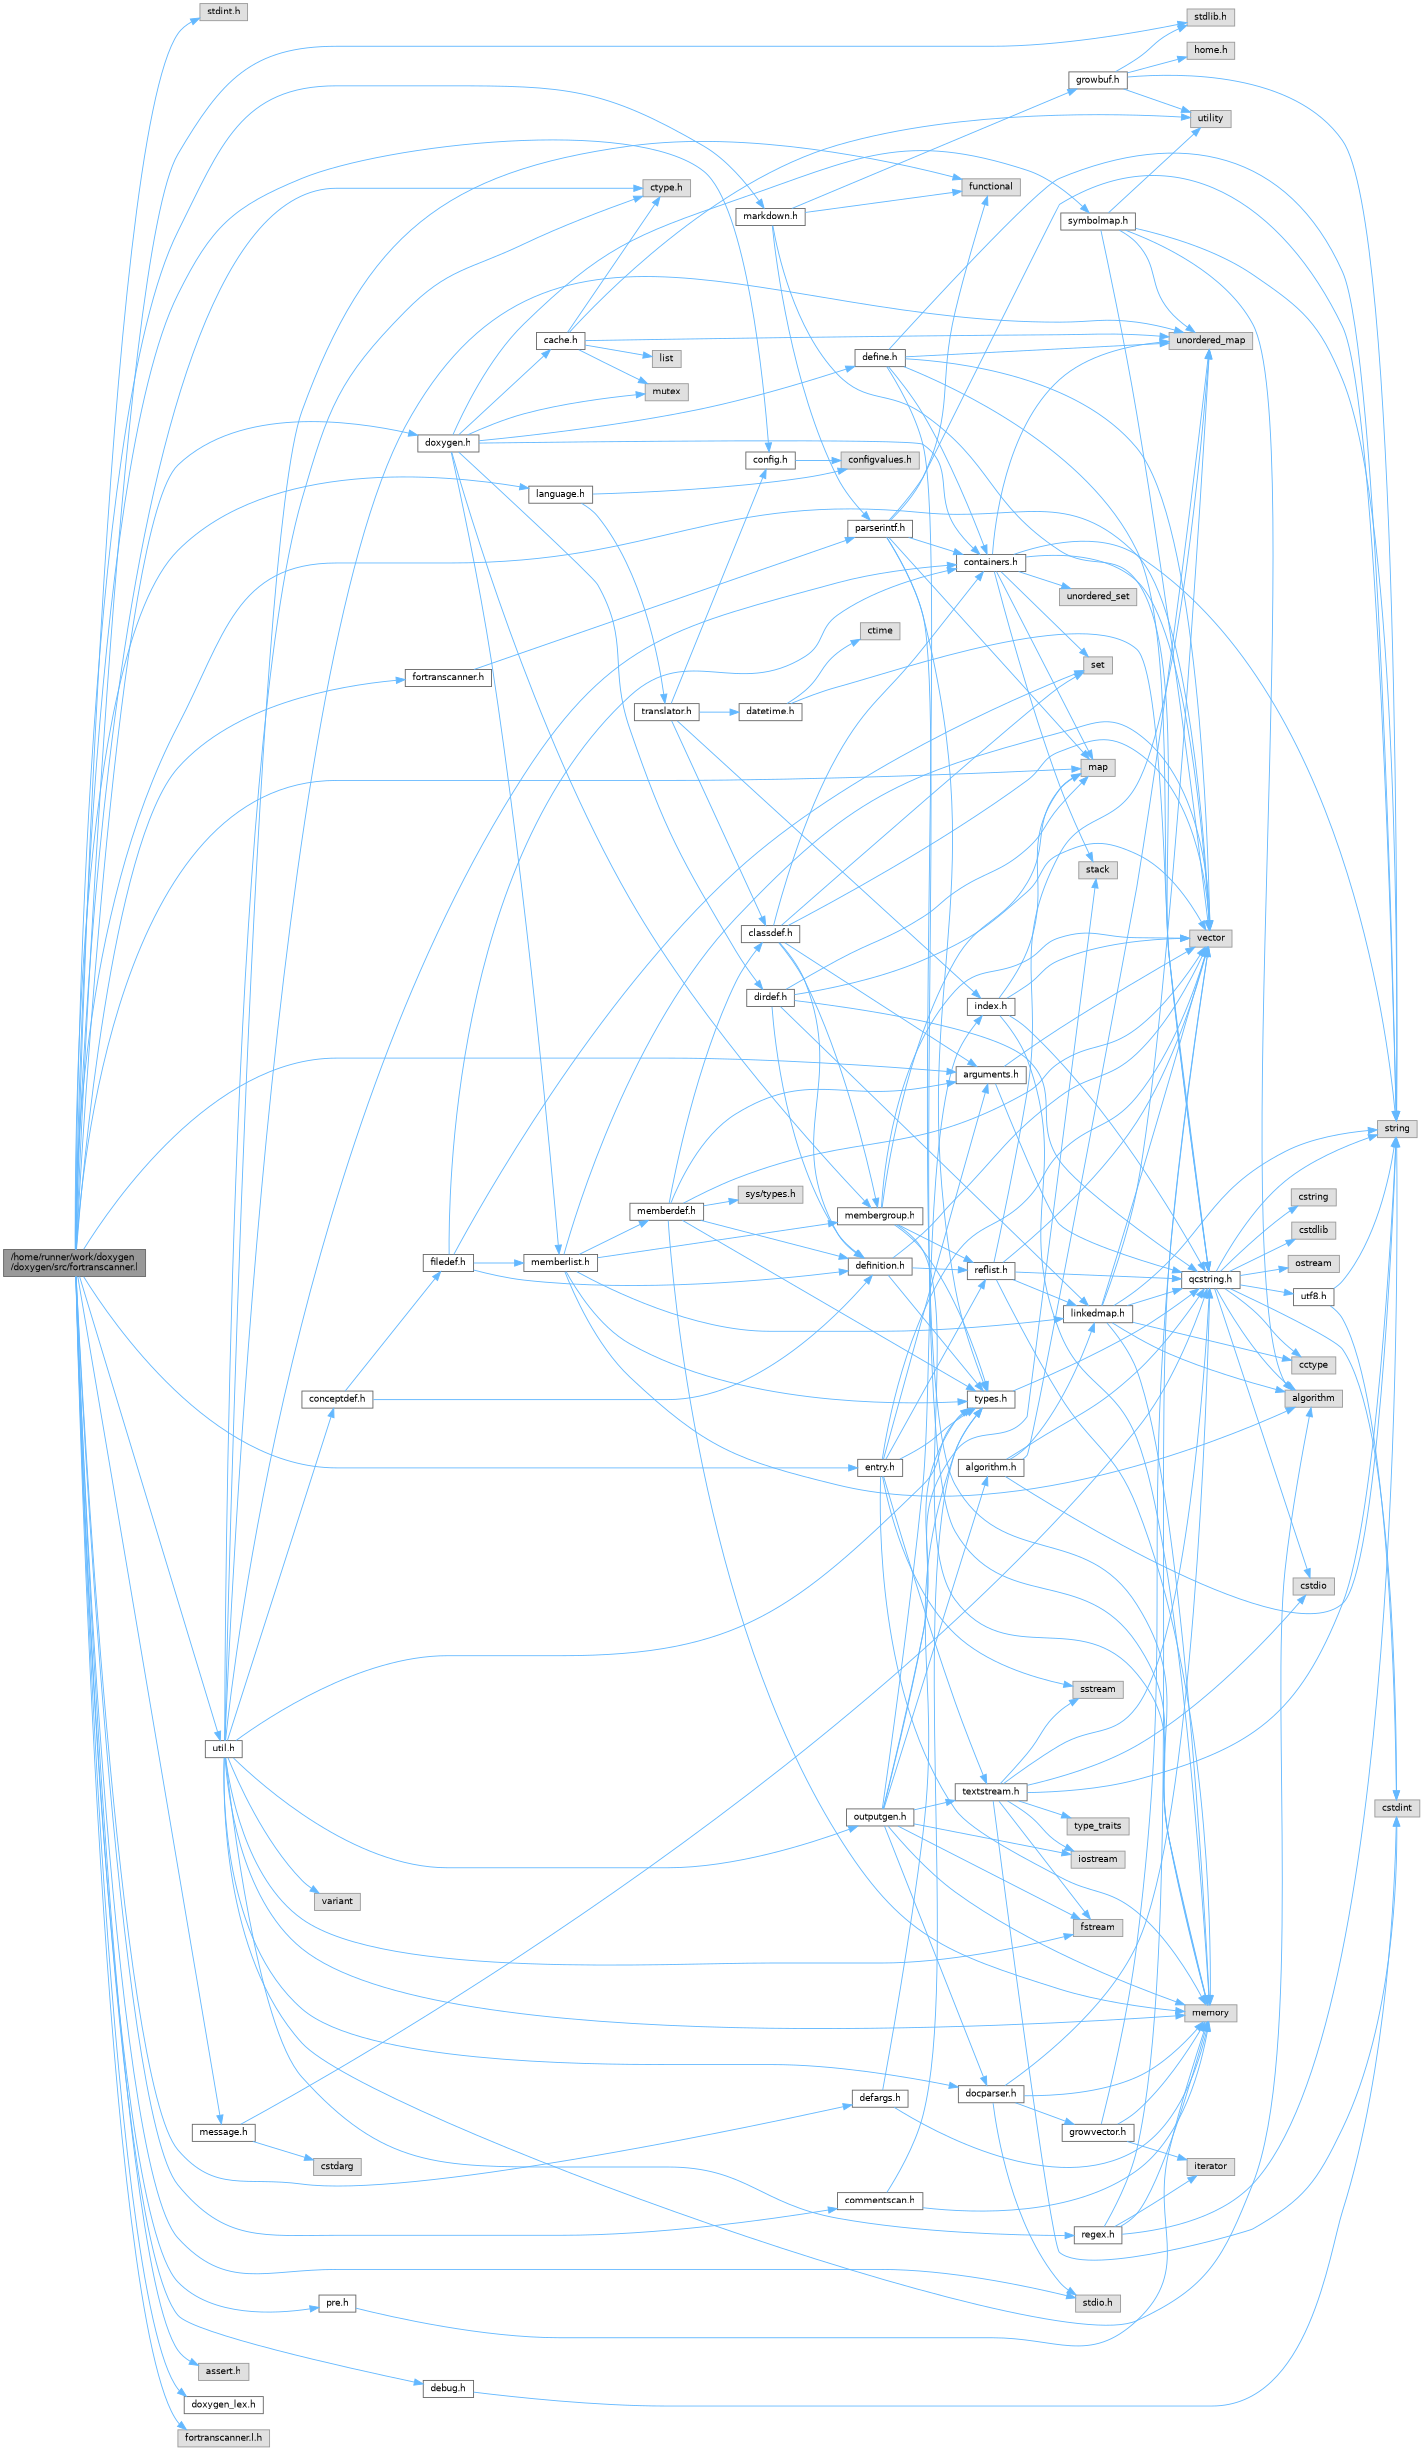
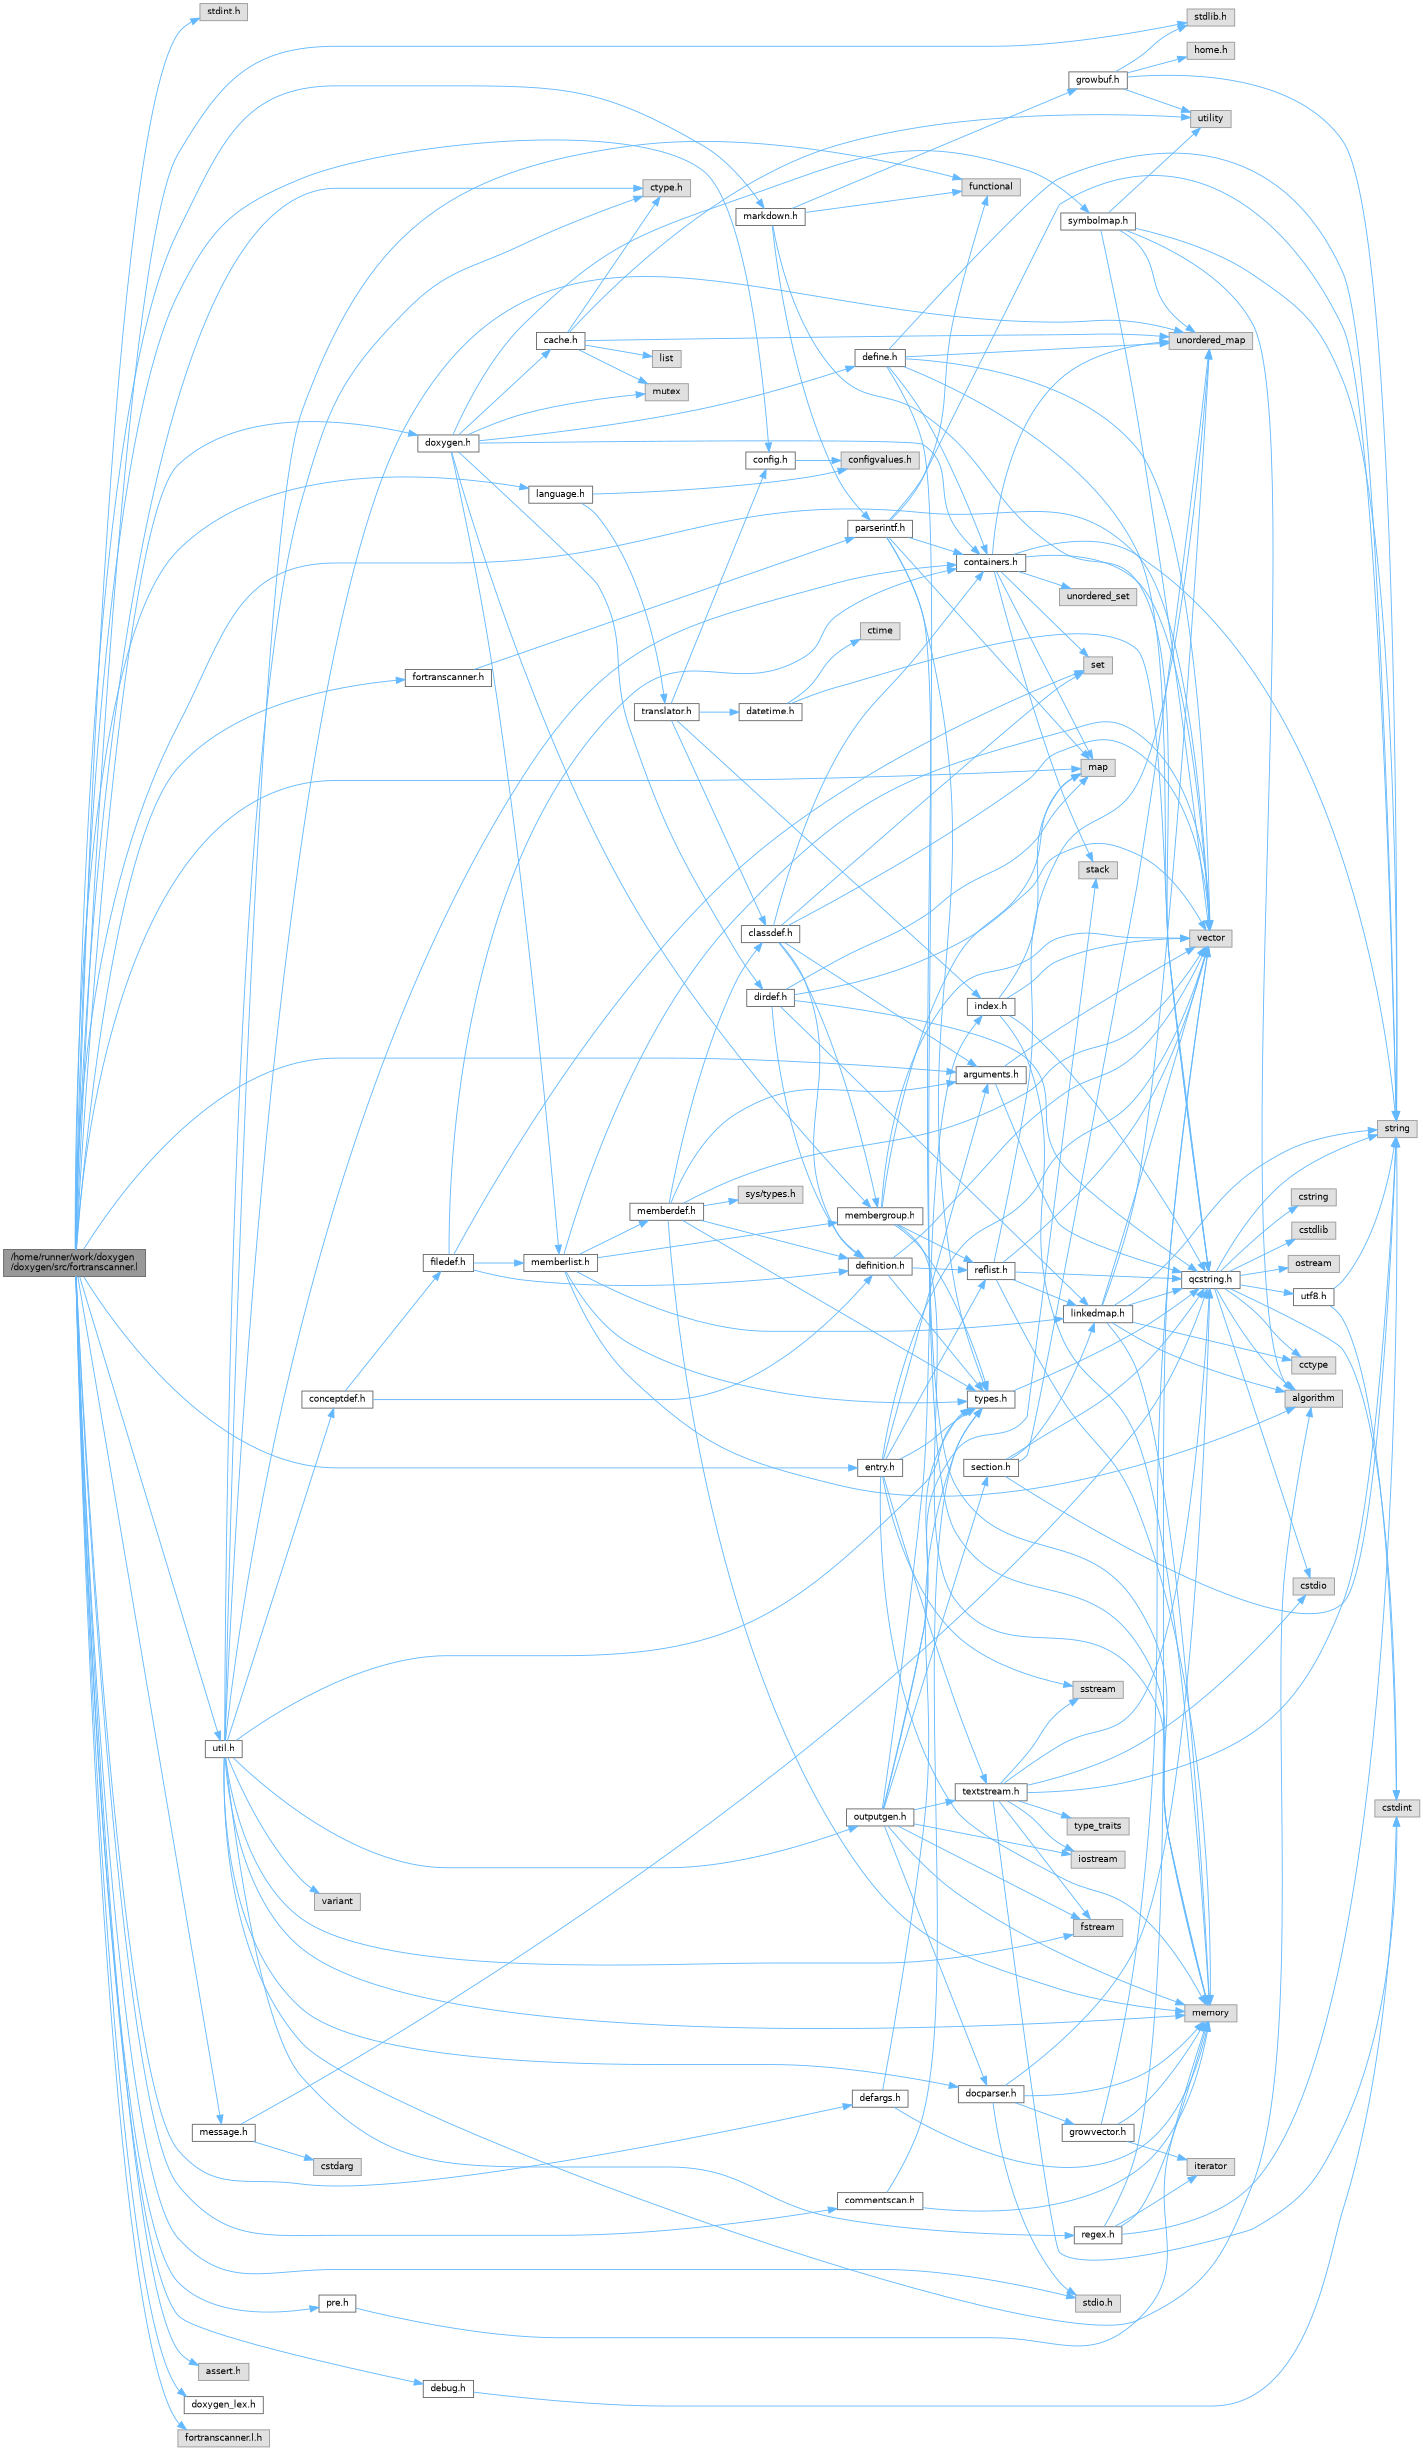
  digraph {
    rankdir=LR
    node [color=grey40 fillcolor=white fontname=Helvetica fontsize=10 shape=box style=filled]
    edge [color=steelblue1 fontname=Helvetica fontsize=10 labelfontname=Helvetica labelfontsize=10 style=solid]
    n1 [color=gray40 fillcolor=grey60 fontcolor=black height=0.2 label="/home/runner/work/doxygen\l/doxygen/src/fortranscanner.l" width=0.4]
    n2 [color=grey60 fillcolor="#E0E0E0" height=0.2 label="stdint.h" width=0.4]
    n3 [color=grey60 fillcolor="#E0E0E0" height=0.2 label=map width=0.4]
    n4 [color=grey60 fillcolor="#E0E0E0" height=0.2 label=vector width=0.4]
    n5 [color=grey60 fillcolor="#E0E0E0" height=0.2 label="stdio.h" width=0.4]
    n6 [color=grey60 fillcolor="#E0E0E0" height=0.2 label="stdlib.h" width=0.4]
    n7 [color=grey60 fillcolor="#E0E0E0" height=0.2 label="assert.h" width=0.4]
    n8 [color=grey60 fillcolor="#E0E0E0" height=0.2 label="ctype.h" width=0.4]
    n9 [height=0.2 label="fortranscanner.h" width=0.4]
    n10 [height=0.2 label="entry.h" width=0.4]
    n11 [height=0.2 label="arguments.h" width=0.4]
    n12 [height=0.2 label="message.h" width=0.4]
    n13 [height=0.2 label="config.h" width=0.4]
    n14 [height=0.2 label="doxygen.h" width=0.4]
    n15 [height=0.2 label="util.h" width=0.4]
    n16 [height=0.2 label="defargs.h" width=0.4]
    n17 [height=0.2 label="language.h" width=0.4]
    n18 [height=0.2 label="commentscan.h" width=0.4]
    n19 [height=0.2 label="pre.h" width=0.4]
    n20 [height=0.2 label="debug.h" width=0.4]
    n21 [height=0.2 label="markdown.h" width=0.4]
    n22 [height=0.2 label="doxygen_lex.h" width=0.4]
    n23 [color=grey60 fillcolor="#E0E0E0" height=0.2 label="fortranscanner.l.h" width=0.4]
    n24 [height=0.2 label="parserintf.h" width=0.4]
    n25 [color=grey60 fillcolor="#E0E0E0" height=0.2 label=memory width=0.4]
    n26 [height=0.2 label="types.h" width=0.4]
    n27 [color=grey60 fillcolor="#E0E0E0" height=0.2 label=sstream width=0.4]
    n28 [height=0.2 label="reflist.h" width=0.4]
    n29 [height=0.2 label="textstream.h" width=0.4]
    n30 [height=0.2 label="qcstring.h" width=0.4]
    n31 [color=grey60 fillcolor="#E0E0E0" height=0.2 label=cstdarg width=0.4]
    n32 [color=grey60 fillcolor="#E0E0E0" height=0.2 label="configvalues.h" width=0.4]
    n33 [height=0.2 label="containers.h" width=0.4]
    n34 [color=grey60 fillcolor="#E0E0E0" height=0.2 label=mutex width=0.4]
    n35 [height=0.2 label="membergroup.h" width=0.4]
    n36 [height=0.2 label="dirdef.h" width=0.4]
    n37 [height=0.2 label="memberlist.h" width=0.4]
    n38 [height=0.2 label="define.h" width=0.4]
    n39 [height=0.2 label="cache.h" width=0.4]
    n40 [height=0.2 label="symbolmap.h" width=0.4]
    n41 [color=grey60 fillcolor="#E0E0E0" height=0.2 label=functional width=0.4]
    n42 [color=grey60 fillcolor="#E0E0E0" height=0.2 label=algorithm width=0.4]
    n43 [color=grey60 fillcolor="#E0E0E0" height=0.2 label=unordered_map width=0.4]
    n44 [color=grey60 fillcolor="#E0E0E0" height=0.2 label=fstream width=0.4]
    n45 [color=grey60 fillcolor="#E0E0E0" height=0.2 label=variant width=0.4]
    n46 [height=0.2 label="docparser.h" width=0.4]
    n47 [height=0.2 label="outputgen.h" width=0.4]
    n48 [height=0.2 label="regex.h" width=0.4]
    n49 [height=0.2 label="conceptdef.h" width=0.4]
    n50 [height=0.2 label="translator.h" width=0.4]
    n51 [color=grey60 fillcolor="#E0E0E0" height=0.2 label=cstdint width=0.4]
    n52 [height=0.2 label="growbuf.h" width=0.4]
    n53 [color=grey60 fillcolor="#E0E0E0" height=0.2 label=string width=0.4]
    n54 [color=grey60 fillcolor="#E0E0E0" height=0.2 label=set width=0.4]
    n55 [color=grey60 fillcolor="#E0E0E0" height=0.2 label=unordered_set width=0.4]
    n56 [color=grey60 fillcolor="#E0E0E0" height=0.2 label=stack width=0.4]
    n57 [color=grey60 fillcolor="#E0E0E0" height=0.2 label=cctype width=0.4]
    n58 [color=grey60 fillcolor="#E0E0E0" height=0.2 label=cstring width=0.4]
    n59 [color=grey60 fillcolor="#E0E0E0" height=0.2 label=cstdio width=0.4]
    n60 [color=grey60 fillcolor="#E0E0E0" height=0.2 label=cstdlib width=0.4]
    n61 [color=grey60 fillcolor="#E0E0E0" height=0.2 label=ostream width=0.4]
    n62 [height=0.2 label="utf8.h" width=0.4]
    n63 [height=0.2 label="linkedmap.h" width=0.4]
    n64 [color=grey60 fillcolor="#E0E0E0" height=0.2 label=iostream width=0.4]
    n65 [color=grey60 fillcolor="#E0E0E0" height=0.2 label=type_traits width=0.4]
    n66 [height=0.2 label="definition.h" width=0.4]
    n67 [height=0.2 label="memberdef.h" width=0.4]
    n68 [color=grey60 fillcolor="#E0E0E0" height=0.2 label=list width=0.4]
    n69 [color=grey60 fillcolor="#E0E0E0" height=0.2 label=utility width=0.4]
    n70 [color=grey60 fillcolor="#E0E0E0" height=0.2 label="sys/types.h" width=0.4]
    n71 [height=0.2 label="classdef.h" width=0.4]
    n72 [height=0.2 label="growvector.h" width=0.4]
    n73 [height=0.2 label="index.h" width=0.4]
-   n74 [height=0.2 label="algorithm.h" width=0.4]
+   n74 [height=0.2 label="section.h" width=0.4]
    n75 [color=grey60 fillcolor="#E0E0E0" height=0.2 label=iterator width=0.4]
    n76 [height=0.2 label="filedef.h" width=0.4]
    n77 [height=0.2 label="datetime.h" width=0.4]
    n78 [color=grey60 fillcolor="#E0E0E0" height=0.2 label=ctime width=0.4]
    n79 [color=grey60 fillcolor="#E0E0E0" height=0.2 label="home.h" width=0.4]
    n1 -> n2
    n1 -> n3
    n1 -> n4
    n1 -> n5
    n1 -> n6
    n1 -> n7
    n1 -> n8
    n1 -> n9
    n1 -> n10
    n1 -> n11
    n1 -> n12
    n1 -> n13
    n1 -> n14
    n1 -> n15
    n1 -> n16
    n1 -> n17
    n1 -> n18
    n1 -> n19
    n1 -> n20
    n1 -> n21
    n1 -> n22
    n1 -> n23
    n9 -> n24
    n10 -> n4
    n10 -> n11
    n10 -> n25
    n10 -> n26
    n10 -> n27
    n10 -> n28
    n10 -> n29
    n11 -> n4
    n11 -> n30
    n12 -> n30
    n12 -> n31
    n13 -> n32
    n14 -> n33
    n14 -> n34
    n14 -> n35
    n14 -> n36
    n14 -> n37
    n14 -> n38
    n14 -> n39
    n14 -> n40
    n15 -> n8
    n15 -> n25
    n15 -> n26
    n15 -> n33
    n15 -> n41
    n15 -> n42
    n15 -> n43
    n15 -> n44
    n15 -> n45
    n15 -> n46
    n15 -> n47
    n15 -> n48
    n15 -> n49
    n16 -> n25
    n16 -> n26
    n17 -> n32
    n17 -> n50
    n18 -> n25
    n18 -> n26
    n19 -> n25
    n20 -> n51
    n21 -> n24
    n21 -> n30
    n21 -> n41
    n21 -> n52
    n24 -> n3
    n24 -> n25
    n24 -> n26
    n24 -> n33
    n24 -> n41
    n24 -> n53
    n26 -> n30
    n28 -> n4
    n28 -> n25
    n28 -> n30
    n28 -> n43
    n28 -> n63
    n29 -> n27
    n29 -> n30
    n29 -> n44
    n29 -> n51
    n29 -> n53
    n29 -> n59
    n29 -> n64
    n29 -> n65
    n30 -> n42
    n30 -> n51
    n30 -> n53
    n30 -> n57
    n30 -> n58
    n30 -> n59
    n30 -> n60
    n30 -> n61
    n30 -> n62
    n33 -> n3
    n33 -> n4
    n33 -> n43
    n33 -> n53
    n33 -> n54
    n33 -> n55
    n33 -> n56
    n35 -> n3
    n35 -> n4
    n35 -> n25
    n35 -> n26
    n35 -> n28
    n36 -> n3
    n36 -> n4
    n36 -> n30
    n36 -> n63
    n36 -> n66
    n37 -> n4
    n37 -> n26
    n37 -> n35
    n37 -> n42
    n37 -> n63
    n37 -> n67
    n38 -> n4
    n38 -> n25
    n38 -> n30
    n38 -> n33
    n38 -> n43
    n38 -> n53
    n39 -> n8
    n39 -> n34
    n39 -> n43
    n39 -> n68
    n39 -> n69
    n40 -> n4
    n40 -> n42
    n40 -> n43
    n40 -> n53
    n40 -> n69
    n46 -> n5
    n46 -> n25
    n46 -> n30
    n46 -> n72
    n47 -> n25
    n47 -> n26
    n47 -> n29
    n47 -> n44
    n47 -> n46
    n47 -> n56
    n47 -> n64
    n47 -> n73
    n47 -> n74
    n48 -> n4
    n48 -> n25
    n48 -> n53
    n48 -> n75
    n49 -> n66
    n49 -> n76
    n50 -> n13
    n50 -> n71
    n50 -> n73
    n50 -> n77
    n52 -> n6
    n52 -> n53
    n52 -> n69
    n52 -> n79
    n62 -> n51
    n62 -> n53
    n63 -> n4
    n63 -> n25
    n63 -> n30
    n63 -> n42
    n63 -> n43
    n63 -> n53
    n63 -> n57
    n66 -> n4
    n66 -> n26
    n66 -> n28
    n67 -> n4
    n67 -> n11
    n67 -> n25
    n67 -> n26
    n67 -> n66
    n67 -> n70
    n67 -> n71
    n71 -> n4
    n71 -> n11
    n71 -> n33
    n71 -> n35
    n71 -> n54
    n71 -> n66
    n72 -> n4
    n72 -> n25
    n72 -> n75
    n73 -> n3
    n73 -> n4
    n73 -> n25
    n73 -> n30
    n74 -> n30
    n74 -> n43
    n74 -> n53
    n74 -> n63
    n76 -> n33
    n76 -> n37
    n76 -> n54
    n76 -> n66
    n77 -> n30
    n77 -> n78
  }
